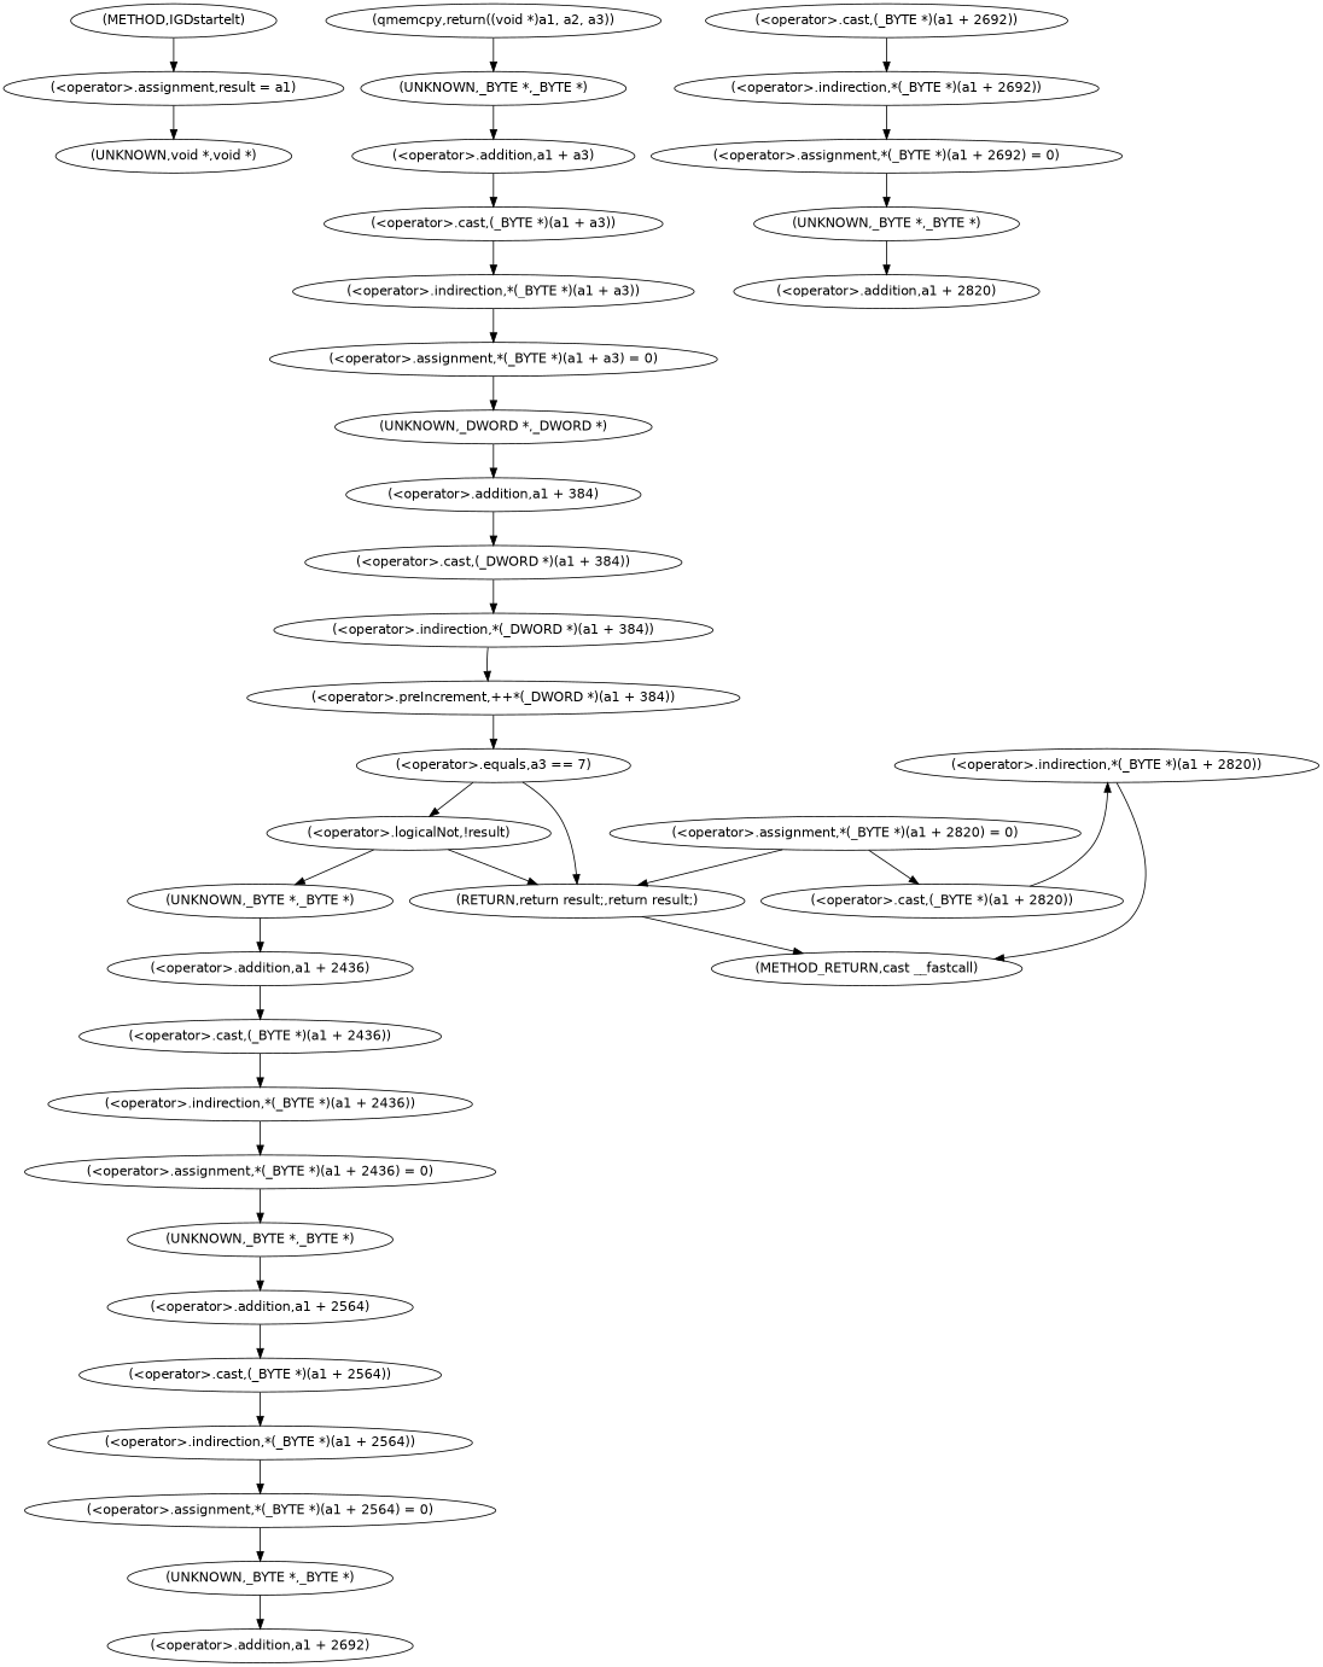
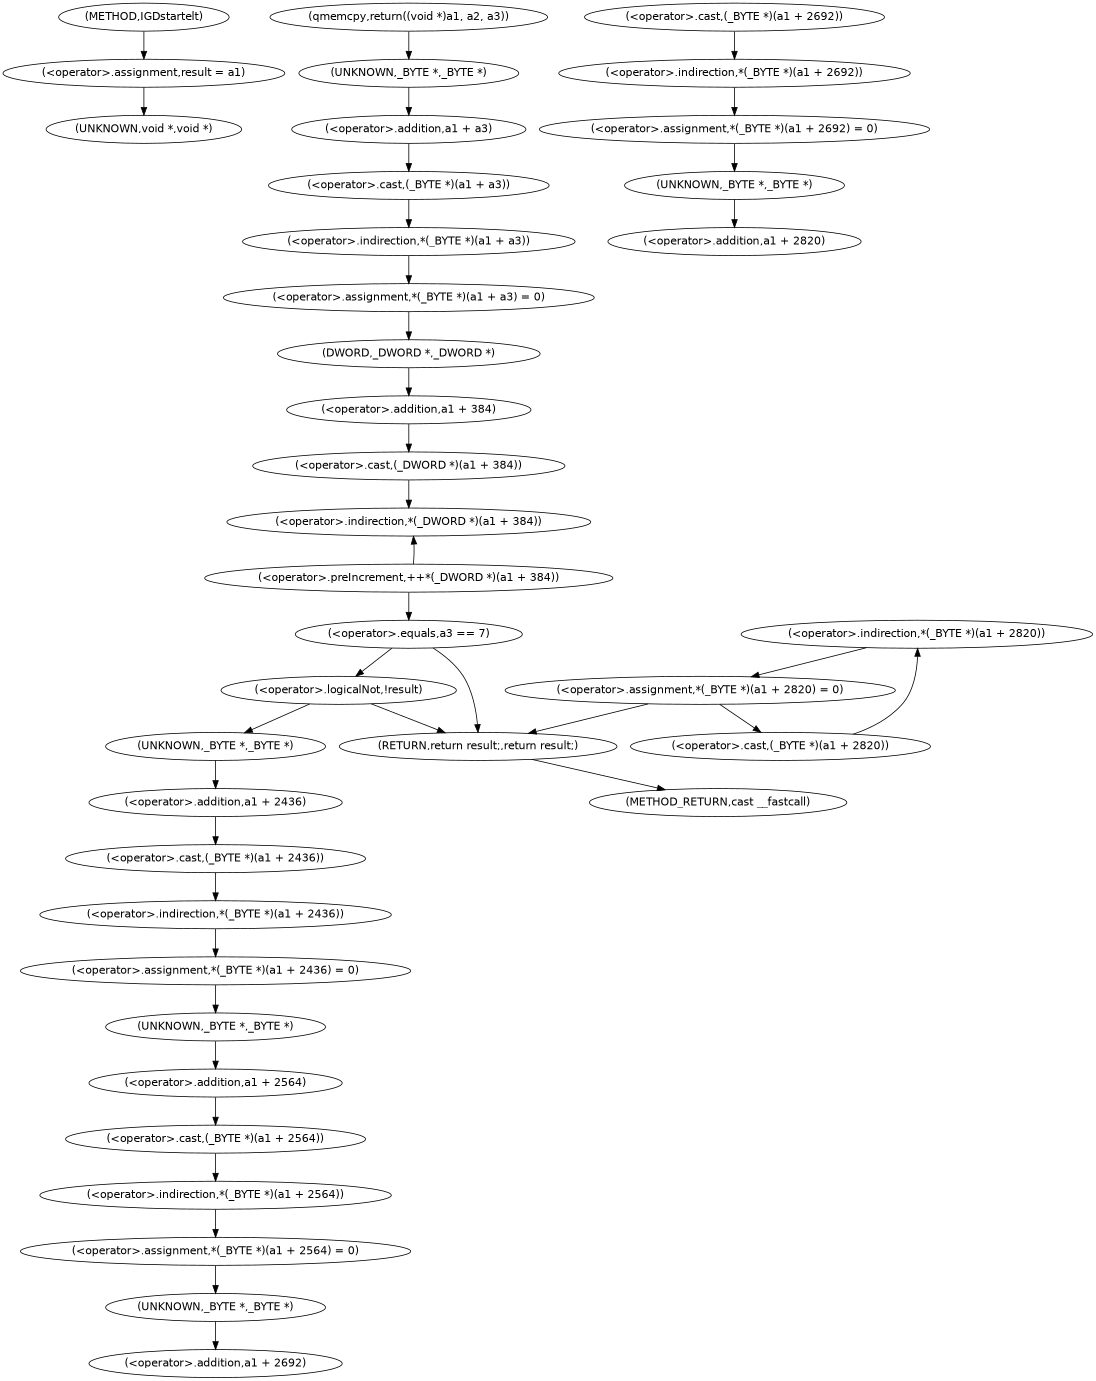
  digraph {
    fontname="DejaVu Sans"
    node [fontname="DejaVu Sans"]
    edge [fontname="DejaVu Sans"]
    n1 [label="(<operator>.assignment,result = a1)"]
    n2 [label="(UNKNOWN,void *,void *)"]
    n3 [label="(qmemcpy,return((void *)a1, a2, a3))"]
    n4 [label="(UNKNOWN,_BYTE *,_BYTE *)"]
    n5 [label="(<operator>.addition,a1 + a3)"]
    n6 [label="(<operator>.assignment,*(_BYTE *)(a1 + a3) = 0)"]
-   n7 [label="(UNKNOWN,_DWORD *,_DWORD *)"]
+   n7 [label="(DWORD,_DWORD *,_DWORD *)"]
    n8 [label="(<operator>.addition,a1 + 384)"]
    n9 [label="(<operator>.indirection,*(_BYTE *)(a1 + a3))"]
    n10 [label="(<operator>.cast,(_BYTE *)(a1 + a3))"]
    n11 [label="(<operator>.preIncrement,++*(_DWORD *)(a1 + 384))"]
    n12 [label="(<operator>.equals,a3 == 7)"]
    n13 [label="(<operator>.logicalNot,!result)"]
    n14 [label="(RETURN,return result;,return result;)"]
    n15 [label="(<operator>.indirection,*(_DWORD *)(a1 + 384))"]
    n16 [label="(<operator>.cast,(_DWORD *)(a1 + 384))"]
    n17 [label="(UNKNOWN,_BYTE *,_BYTE *)"]
    n18 [label="(METHOD_RETURN,cast __fastcall)"]
    n19 [label="(<operator>.addition,a1 + 2436)"]
    n20 [label="(<operator>.assignment,*(_BYTE *)(a1 + 2436) = 0)"]
    n21 [label="(UNKNOWN,_BYTE *,_BYTE *)"]
    n22 [label="(<operator>.addition,a1 + 2564)"]
    n23 [label="(<operator>.indirection,*(_BYTE *)(a1 + 2436))"]
    n24 [label="(<operator>.cast,(_BYTE *)(a1 + 2436))"]
    n25 [label="(<operator>.assignment,*(_BYTE *)(a1 + 2564) = 0)"]
    n26 [label="(UNKNOWN,_BYTE *,_BYTE *)"]
    n27 [label="(<operator>.addition,a1 + 2692)"]
    n28 [label="(<operator>.indirection,*(_BYTE *)(a1 + 2564))"]
    n29 [label="(<operator>.cast,(_BYTE *)(a1 + 2564))"]
    n30 [label="(<operator>.assignment,*(_BYTE *)(a1 + 2692) = 0)"]
    n31 [label="(UNKNOWN,_BYTE *,_BYTE *)"]
    n32 [label="(<operator>.addition,a1 + 2820)"]
    n33 [label="(<operator>.indirection,*(_BYTE *)(a1 + 2692))"]
    n34 [label="(<operator>.cast,(_BYTE *)(a1 + 2692))"]
    n35 [label="(<operator>.assignment,*(_BYTE *)(a1 + 2820) = 0)"]
    n36 [label="(<operator>.cast,(_BYTE *)(a1 + 2820))"]
    n37 [label="(<operator>.indirection,*(_BYTE *)(a1 + 2820))"]
    n38 [label="(METHOD,IGDstartelt)"]
    n1 -> n2
    n3 -> n4
    n4 -> n5
    n5 -> n10
    n6 -> n7
    n7 -> n8
    n8 -> n16
    n9 -> n6
    n10 -> n9
    n11 -> n12
    n12 -> n13
    n12 -> n14
    n13 -> n14
    n13 -> n17
    n14 -> n18
-   n15 -> n11
+   n11 -> n15
    n16 -> n15
    n17 -> n19
    n19 -> n24
    n20 -> n21
    n21 -> n22
    n22 -> n29
    n23 -> n20
    n24 -> n23
    n25 -> n26
    n26 -> n27
    n28 -> n25
    n29 -> n28
    n30 -> n31
    n31 -> n32
    n33 -> n30
    n34 -> n33
    n35 -> n14
    n35 -> n36
    n36 -> n37
-   n37 -> n18
+   n37 -> n35
    n38 -> n1
  }
